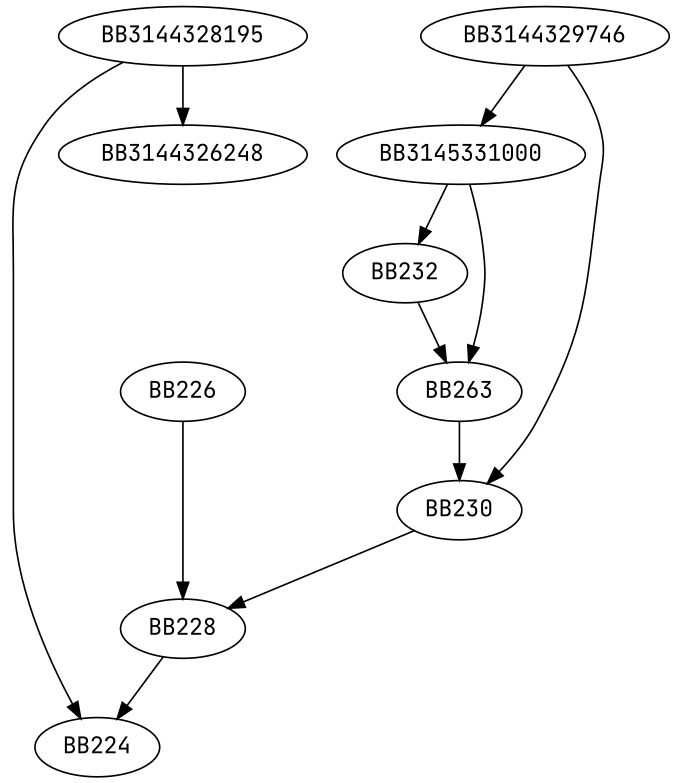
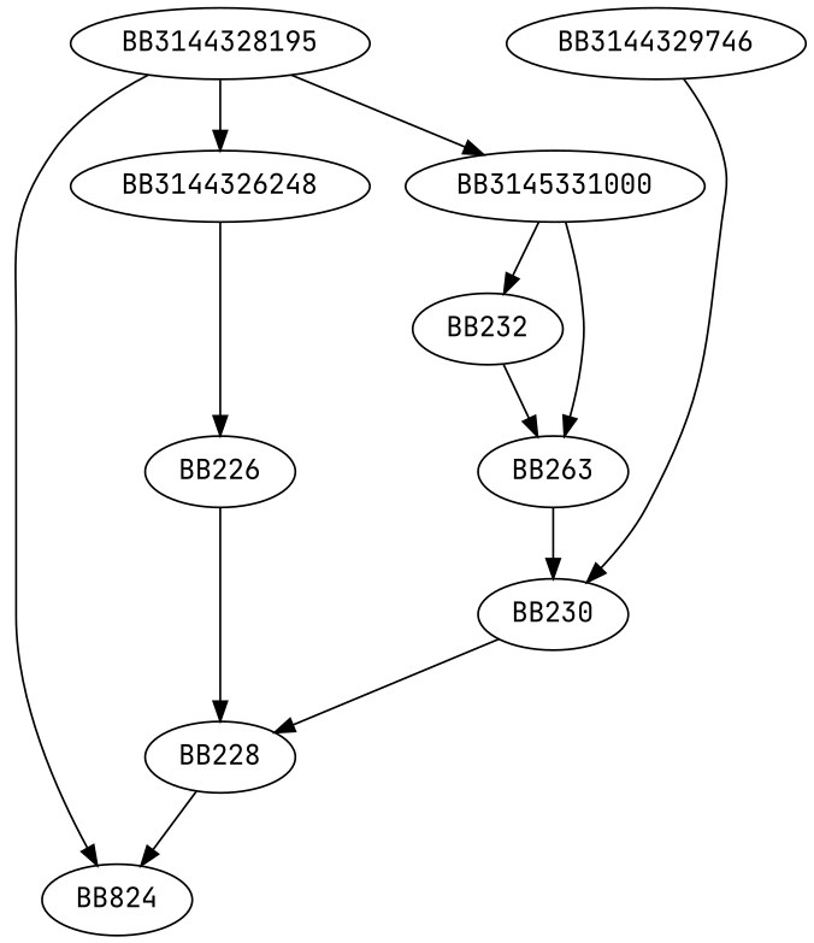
  digraph {
    fontname="JetBrains Mono"
    node [fontname="JetBrains Mono"]
    edge [fontname="JetBrains Mono"]
    BB3144328195
-   BB224
+   BB224 [label=BB824]
    BB3144326248
    BB226
    BB228
    BB3144329746
    BB230
    n8 [label=BB3145331000]
    BB232
    n10 [label=BB263]
    BB3144328195 -> BB224
    BB3144328195 -> BB3144326248
+   BB3144326248 -> BB226
    BB226 -> BB228
    BB228 -> BB224
    BB3144329746 -> BB230
-   BB3144329746 -> n8
+   BB3144328195 -> n8
    BB230 -> BB228
    n8 -> BB232
    n8 -> n10
    BB232 -> n10
    n10 -> BB230
  }
